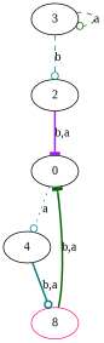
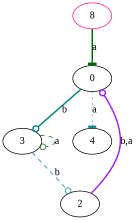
  digraph {
    d2tdocpreamble="\usetikzlibrary{automata}"
    d2tfigpreamble="\tikzstyle{every state}= [ draw=blue!50,very thick,fill=blue!20]  \tikzstyle{auto}= [fill=white]"
    fontname="Liberation Serif"
    ranksep=0.5
    node [color=black fontname="Liberation Serif" style=state]
    edge [arrowhead=odot color=teal fontname="Liberation Serif" lblstyle=auto style=bold topath="bend right"]
    n1 [label=0 style="state, initial"]
    n2 [label=3 style="state, accepting"]
    n3 [label=4]
    n4 [label=2]
    n5 [color=deeppink label=8]
-   n1 -> n3 [label=a style=dotted]
+   n1 -> n2 [label=b]
+   n1 -> n3 [arrowhead=tee label=a style=dotted]
    n2 -> n2 [color=darkgreen label=a style=dashed topath="loop above"]
    n2 -> n4 [label=b style=dashed]
-   n3 -> n5 [label="b,a"]
-   n4 -> n1 [arrowhead=tee color=purple label="b,a"]
-   n5 -> n1 [arrowhead=tee color=darkgreen label="b,a"]
+   n4 -> n1 [color=purple label="b,a"]
+   n5 -> n1 [arrowhead=tee color=darkgreen label=a]
  }
